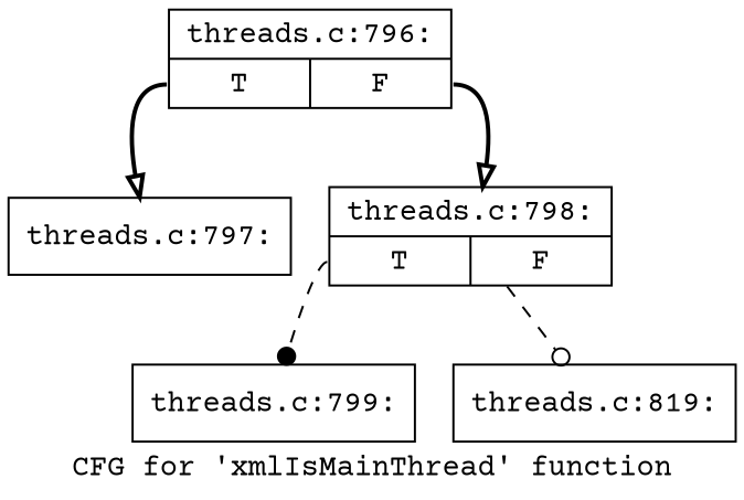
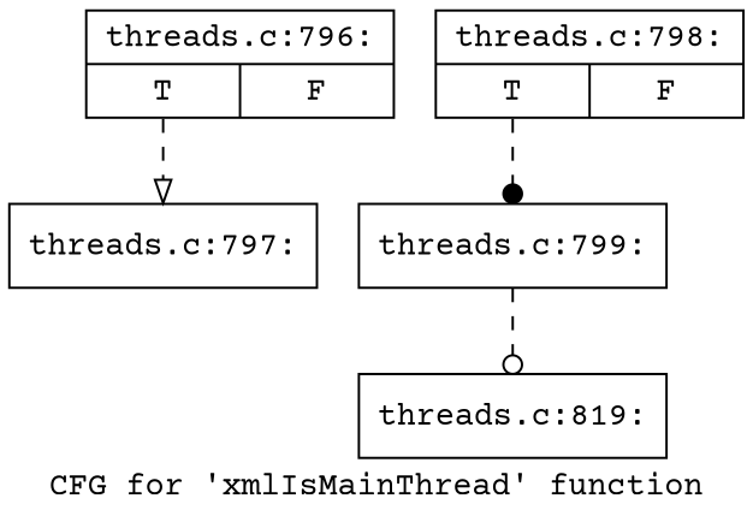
  digraph {
    fontname="Courier Prime"
    label="CFG for 'xmlIsMainThread' function"
    node [fontname="Courier Prime" shape=record]
    edge [arrowhead=onormal fontname="Courier Prime" style=bold tailport=s0]
    n1 [label="{threads.c:796:|{<s0>T|<s1>F}}"]
    n2 [label="{threads.c:797:}"]
    n3 [label="{threads.c:798:|{<s0>T|<s1>F}}"]
    n4 [label="{threads.c:799:}"]
    n5 [label="{threads.c:819:}"]
-   n1 -> n2
-   n1 -> n3 [tailport=s1]
+   n1 -> n2 [style=dashed]
    n3 -> n4 [arrowhead=dot style=dashed]
-   n3 -> n5 [arrowhead=odot style=dashed tailport=""]
+   n4 -> n5 [arrowhead=odot style=dashed tailport=""]
  }
